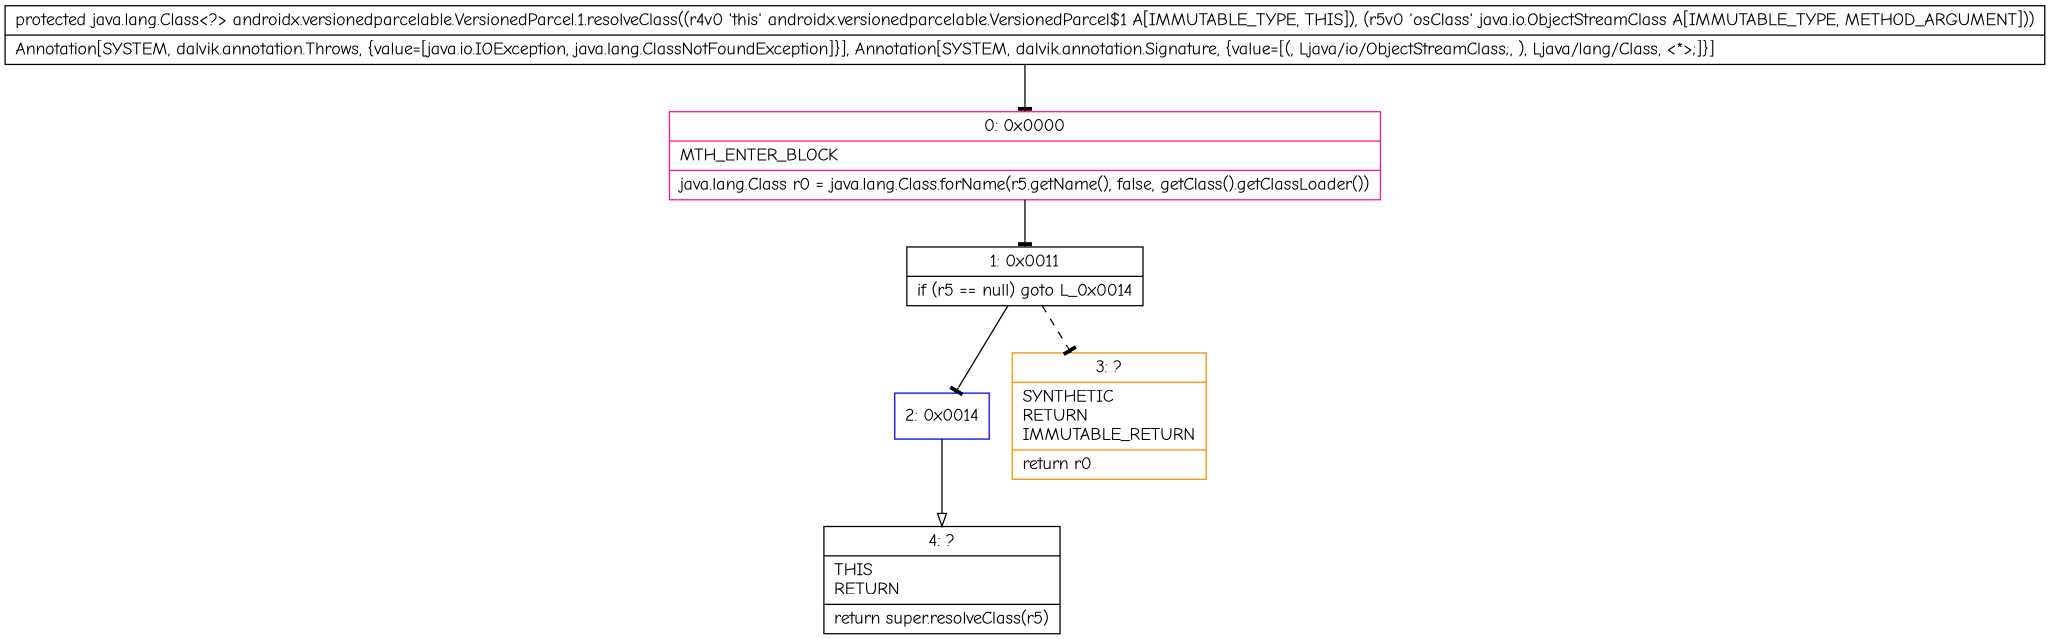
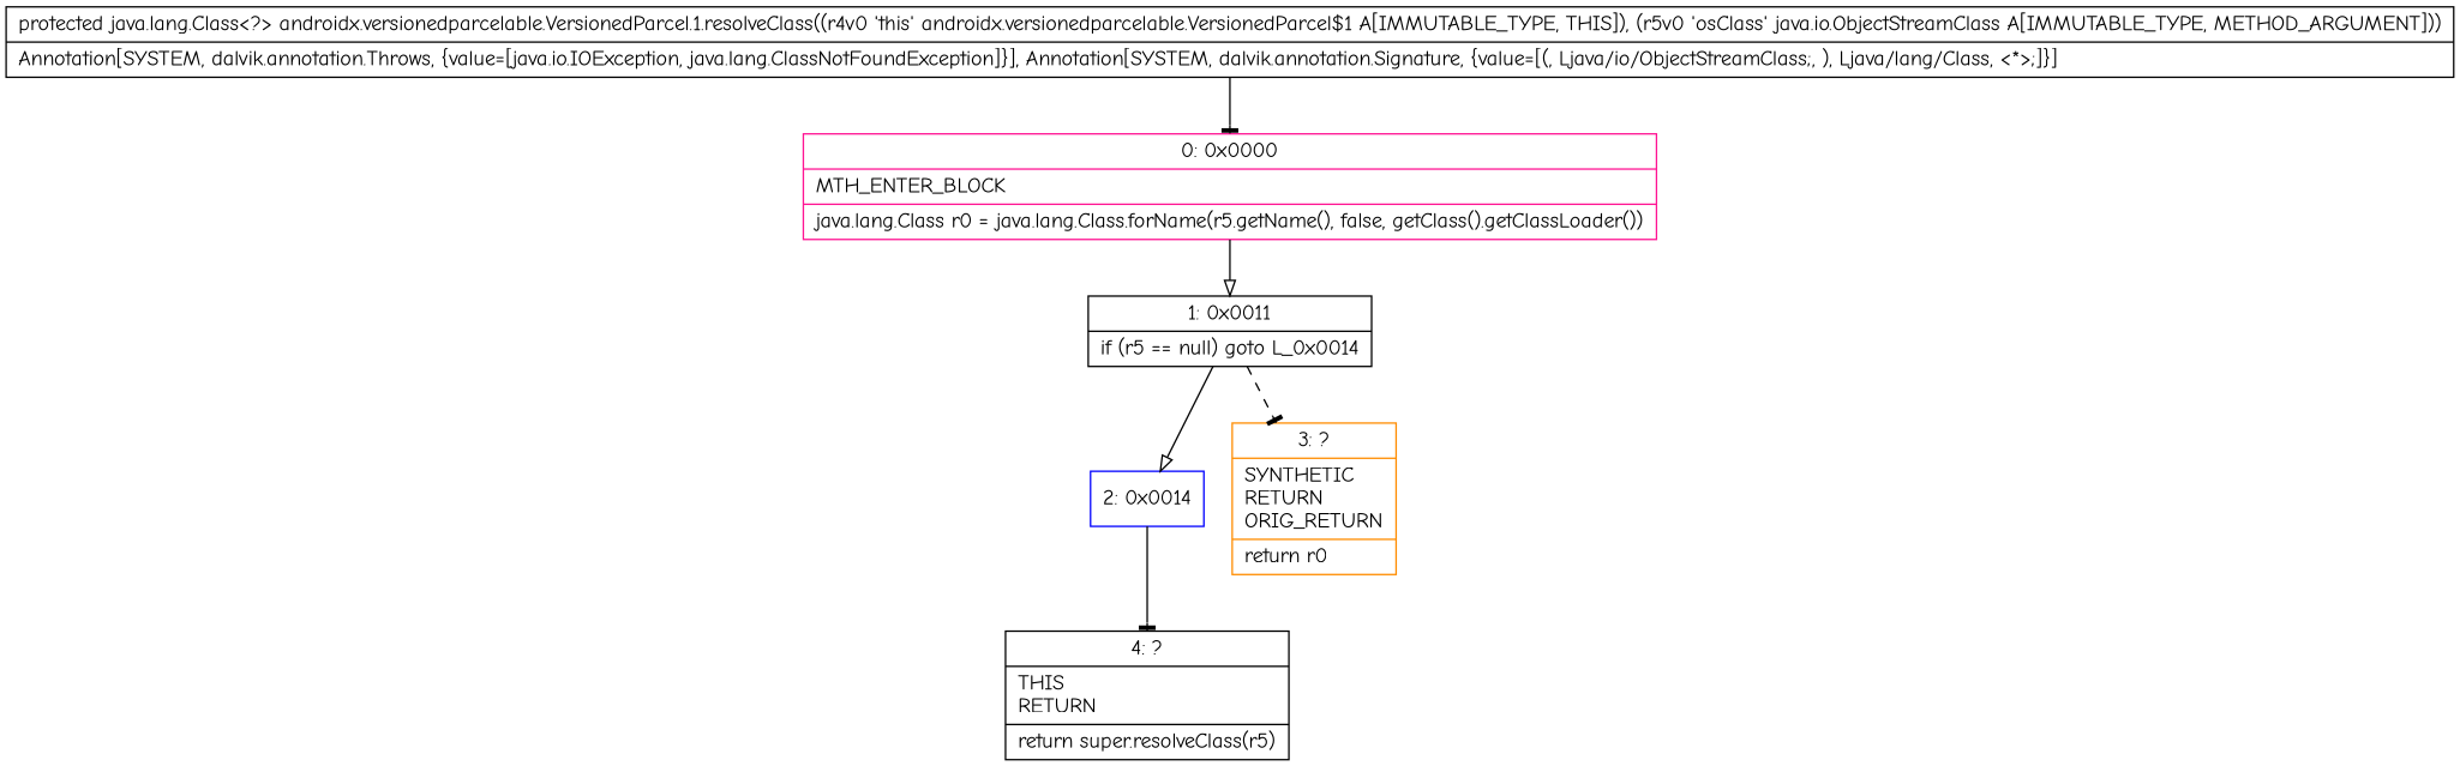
  digraph {
    fontname="Comic Neue"
    node [color=black fontname="Comic Neue" shape=record]
    edge [arrowhead=tee fontname="Comic Neue"]
    n1 [color=deeppink label="{0\:\ 0x0000|MTH_ENTER_BLOCK\l|java.lang.Class r0 = java.lang.Class.forName(r5.getName(), false, getClass().getClassLoader())\l}"]
    n2 [label="{1\:\ 0x0011|if (r5 == null) goto L_0x0014\l}"]
    n3 [color=blue label="{2\:\ 0x0014}"]
-   n4 [color=darkorange label="{3\:\ ?|SYNTHETIC\lRETURN\lIMMUTABLE_RETURN\l|return r0\l}"]
+   n4 [color=darkorange label="{3\:\ ?|SYNTHETIC\lRETURN\lORIG_RETURN\l|return r0\l}"]
    n5 [label="{4\:\ ?|THIS\lRETURN\l|return super.resolveClass(r5)\l}"]
    n6 [label="{protected java.lang.Class\<?\> androidx.versionedparcelable.VersionedParcel.1.resolveClass((r4v0 'this' androidx.versionedparcelable.VersionedParcel$1 A[IMMUTABLE_TYPE, THIS]), (r5v0 'osClass' java.io.ObjectStreamClass A[IMMUTABLE_TYPE, METHOD_ARGUMENT]))  | Annotation[SYSTEM, dalvik.annotation.Throws, \{value=[java.io.IOException, java.lang.ClassNotFoundException]\}], Annotation[SYSTEM, dalvik.annotation.Signature, \{value=[(, Ljava\/io\/ObjectStreamClass;, ), Ljava\/lang\/Class, \<*\>;]\}]\l}"]
-   n1 -> n2
-   n2 -> n3
+   n1 -> n2 [arrowhead=onormal]
+   n2 -> n3 [arrowhead=onormal]
    n2 -> n4 [style=dashed]
-   n3 -> n5 [arrowhead=onormal]
+   n3 -> n5
    n6 -> n1
  }
